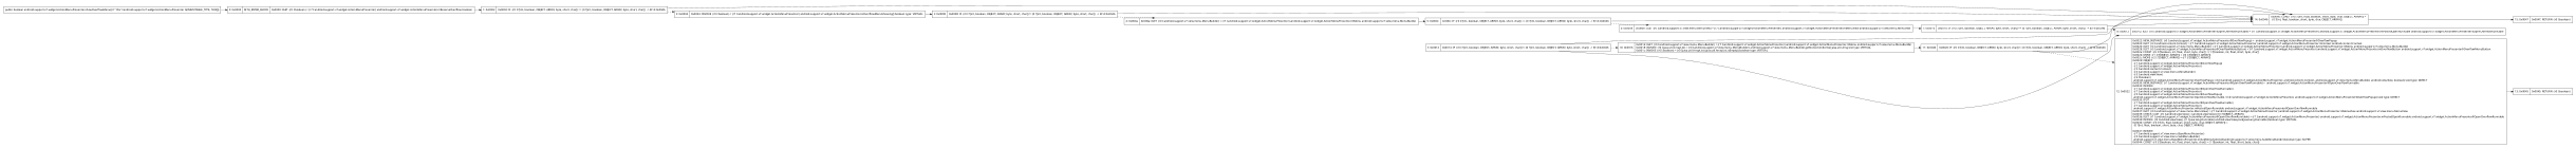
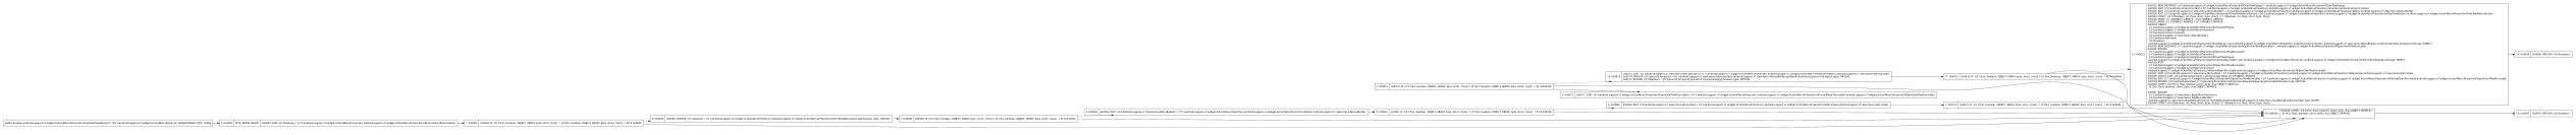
  digraph {
    fontname="Noto Sans"
    rankdir=LR
    node [fontname="Noto Sans" shape=record]
    edge [fontname="Noto Sans"]
    n1 [label="{0\:\ 0x0000|MTH_ENTER_BLOCK\l|0x0000: IGET  (r0 I:boolean) = (r7 I:android.support.v7.widget.ActionMenuPresenter) android.support.v7.widget.ActionMenuPresenter.mReserveOverflow boolean \l}"]
    n2 [label="{1\:\ 0x0002|0x0002: IF  (r0 I:?[int, boolean, OBJECT, ARRAY, byte, short, char]) == (0 ?[int, boolean, OBJECT, ARRAY, byte, short, char])  \-\> B:14:0x0046 \l}"]
    n3 [label="{2\:\ 0x0004|0x0004: INVOKE  (r0 I:boolean) = (r7 I:android.support.v7.widget.ActionMenuPresenter) android.support.v7.widget.ActionMenuPresenter.isOverflowMenuShowing():boolean type: VIRTUAL \l}"]
    n4 [label="{14\:\ 0x0046|0x0046: CONST  (r0 I:?[int, float, boolean, short, byte, char, OBJECT, ARRAY]) = \l  (0 ?[int, float, boolean, short, byte, char, OBJECT, ARRAY])\l \l}"]
    n5 [label="{3\:\ 0x0008|0x0008: IF  (r0 I:?[int, boolean, OBJECT, ARRAY, byte, short, char]) != (0 ?[int, boolean, OBJECT, ARRAY, byte, short, char])  \-\> B:14:0x0046 \l}"]
    n6 [label="{15\:\ 0x0047|0x0047: RETURN  (r0 I:boolean) \l}"]
    n7 [label="{4\:\ 0x000a|0x000a: IGET  (r0 I:android.support.v7.view.menu.MenuBuilder) = (r7 I:android.support.v7.widget.ActionMenuPresenter) android.support.v7.widget.ActionMenuPresenter.mMenu android.support.v7.view.menu.MenuBuilder \l}"]
    n8 [label="{5\:\ 0x000c|0x000c: IF  (r0 I:?[int, boolean, OBJECT, ARRAY, byte, short, char]) == (0 ?[int, boolean, OBJECT, ARRAY, byte, short, char])  \-\> B:14:0x0046 \l}"]
    n9 [label="{6\:\ 0x000e|0x000e: IGET  (r0 I:android.support.v7.view.menu.MenuView) = (r7 I:android.support.v7.widget.ActionMenuPresenter) android.support.v7.widget.ActionMenuPresenter.mMenuView android.support.v7.view.menu.MenuView \l}"]
    n10 [label="{7\:\ 0x0010|0x0010: IF  (r0 I:?[int, boolean, OBJECT, ARRAY, byte, short, char]) == (0 ?[int, boolean, OBJECT, ARRAY, byte, short, char])  \-\> B:14:0x0046 \l}"]
    n11 [label="{8\:\ 0x0012|0x0012: IGET  (r0 I:android.support.v7.widget.ActionMenuPresenter$OpenOverflowRunnable) = (r7 I:android.support.v7.widget.ActionMenuPresenter) android.support.v7.widget.ActionMenuPresenter.mPostedOpenRunnable android.support.v7.widget.ActionMenuPresenter$OpenOverflowRunnable \l}"]
    n12 [label="{9\:\ 0x0014|0x0014: IF  (r0 I:?[int, boolean, OBJECT, ARRAY, byte, short, char]) != (0 ?[int, boolean, OBJECT, ARRAY, byte, short, char])  \-\> B:14:0x0046 \l}"]
    n13 [label="{10\:\ 0x0016|0x0016: IGET  (r0 I:android.support.v7.view.menu.MenuBuilder) = (r7 I:android.support.v7.widget.ActionMenuPresenter) android.support.v7.widget.ActionMenuPresenter.mMenu android.support.v7.view.menu.MenuBuilder \l0x0018: INVOKE  (r0 I:java.util.ArrayList) = (r0 I:android.support.v7.view.menu.MenuBuilder) android.support.v7.view.menu.MenuBuilder.getNonActionItems():java.util.ArrayList type: VIRTUAL \l0x001c: INVOKE  (r0 I:boolean) = (r0 I:java.util.ArrayList) java.util.ArrayList.isEmpty():boolean type: VIRTUAL \l}"]
    n14 [label="{11\:\ 0x0020|0x0020: IF  (r0 I:?[int, boolean, OBJECT, ARRAY, byte, short, char]) != (0 ?[int, boolean, OBJECT, ARRAY, byte, short, char])  \-\> B:14:0x0046 \l}"]
    n15 [label="{12\:\ 0x0022|0x0022: NEW_INSTANCE  (r0 I:android.support.v7.widget.ActionMenuPresenter$OverflowPopup) =  android.support.v7.widget.ActionMenuPresenter$OverflowPopup \l0x0024: IGET  (r3 I:android.content.Context) = (r7 I:android.support.v7.widget.ActionMenuPresenter) android.support.v7.widget.ActionMenuPresenter.mContext android.content.Context \l0x0026: IGET  (r4 I:android.support.v7.view.menu.MenuBuilder) = (r7 I:android.support.v7.widget.ActionMenuPresenter) android.support.v7.widget.ActionMenuPresenter.mMenu android.support.v7.view.menu.MenuBuilder \l0x0028: IGET  (r5 I:android.support.v7.widget.ActionMenuPresenter$OverflowMenuButton) = (r7 I:android.support.v7.widget.ActionMenuPresenter) android.support.v7.widget.ActionMenuPresenter.mOverflowButton android.support.v7.widget.ActionMenuPresenter$OverflowMenuButton \l0x002a: CONST  (r6 I:?[boolean, int, float, short, byte, char]) = (1 ?[boolean, int, float, short, byte, char]) \l0x002b: MOVE  (r1 I:?[OBJECT, ARRAY]) = (r0 I:?[OBJECT, ARRAY]) \l0x002c: MOVE  (r2 I:?[OBJECT, ARRAY]) = (r7 I:?[OBJECT, ARRAY]) \l0x002d: OBJECT  \l  (r1 I:android.support.v7.widget.ActionMenuPresenter$OverflowPopup)\l  (r2 I:android.support.v7.widget.ActionMenuPresenter)\l  (r3 I:android.content.Context)\l  (r4 I:android.support.v7.view.menu.MenuBuilder)\l  (r5 I:android.view.View)\l  (r6 I:boolean)\l android.support.v7.widget.ActionMenuPresenter.OverflowPopup.\<init\>(android.support.v7.widget.ActionMenuPresenter, android.content.Context, android.support.v7.view.menu.MenuBuilder, android.view.View, boolean):void type: DIRECT \l0x0030: NEW_INSTANCE  (r1 I:android.support.v7.widget.ActionMenuPresenter$OpenOverflowRunnable) =  android.support.v7.widget.ActionMenuPresenter$OpenOverflowRunnable \l0x0032: INVOKE  \l  (r1 I:android.support.v7.widget.ActionMenuPresenter$OpenOverflowRunnable)\l  (r7 I:android.support.v7.widget.ActionMenuPresenter)\l  (r0 I:android.support.v7.widget.ActionMenuPresenter$OverflowPopup)\l android.support.v7.widget.ActionMenuPresenter.OpenOverflowRunnable.\<init\>(android.support.v7.widget.ActionMenuPresenter, android.support.v7.widget.ActionMenuPresenter$OverflowPopup):void type: DIRECT \l0x0035: IPUT  \l  (r1 I:android.support.v7.widget.ActionMenuPresenter$OpenOverflowRunnable)\l  (r7 I:android.support.v7.widget.ActionMenuPresenter)\l android.support.v7.widget.ActionMenuPresenter.mPostedOpenRunnable android.support.v7.widget.ActionMenuPresenter$OpenOverflowRunnable \l0x0037: IGET  (r0 I:android.support.v7.view.menu.MenuView) = (r7 I:android.support.v7.widget.ActionMenuPresenter) android.support.v7.widget.ActionMenuPresenter.mMenuView android.support.v7.view.menu.MenuView \l0x0039: CHECK_CAST  (r0 I:android.view.View) = (android.view.View) (r0 I:?[OBJECT, ARRAY]) \l0x003b: IGET  (r1 I:android.support.v7.widget.ActionMenuPresenter$OpenOverflowRunnable) = (r7 I:android.support.v7.widget.ActionMenuPresenter) android.support.v7.widget.ActionMenuPresenter.mPostedOpenRunnable android.support.v7.widget.ActionMenuPresenter$OpenOverflowRunnable \l0x003d: INVOKE  (r0 I:android.view.View), (r1 I:java.lang.Runnable) android.view.View.post(java.lang.Runnable):boolean type: VIRTUAL \l0x0040: CONST  (r0 I:?[int, float, boolean, short, byte, char, OBJECT, ARRAY]) = \l  (0 ?[int, float, boolean, short, byte, char, OBJECT, ARRAY])\l \l0x0041: INVOKE  \l  (r7 I:android.support.v7.view.menu.BaseMenuPresenter)\l  (r0 I:android.support.v7.view.menu.SubMenuBuilder)\l android.support.v7.view.menu.BaseMenuPresenter.onSubMenuSelected(android.support.v7.view.menu.SubMenuBuilder):boolean type: SUPER \l0x0044: CONST  (r0 I:?[boolean, int, float, short, byte, char]) = (1 ?[boolean, int, float, short, byte, char]) \l}"]
    n16 [label="{13\:\ 0x0045|0x0045: RETURN  (r0 I:boolean) \l}"]
    n17 [label="{public boolean android.support.v7.widget.ActionMenuPresenter.showOverflowMenu((r7 'this' I:android.support.v7.widget.ActionMenuPresenter A[IMMUTABLE_TYPE, THIS])) }"]
    n1 -> n2
    n2 -> n3 [style=dashed]
    n2 -> n4
    n3 -> n5
    n4 -> n6
    n5 -> n4
    n5 -> n7 [style=dashed]
    n7 -> n8
    n8 -> n4
    n8 -> n9 [style=dashed]
    n9 -> n10
    n10 -> n4
-   n10 -> n11 [style=dashed]
    n12 -> n4
    n12 -> n11
    n12 -> n13 [style=dashed]
    n13 -> n14
    n14 -> n4
    n14 -> n15 [style=dashed]
    n15 -> n16
    n17 -> n1
  }
